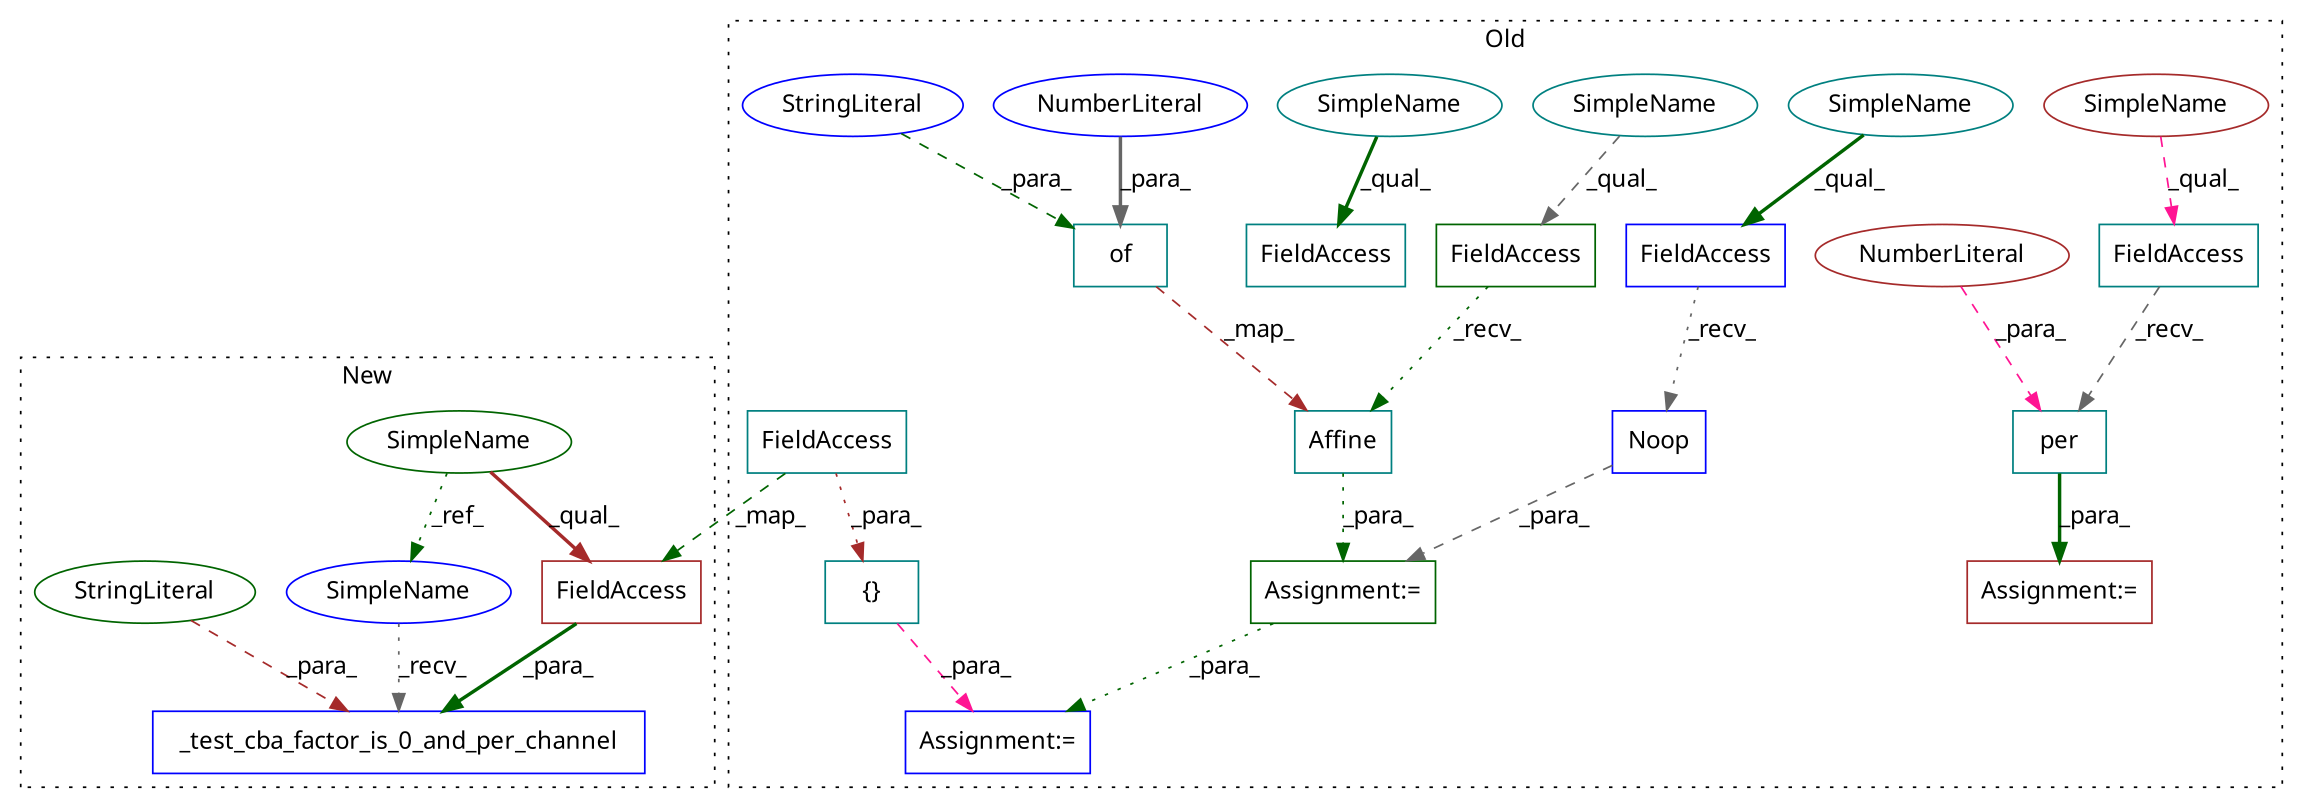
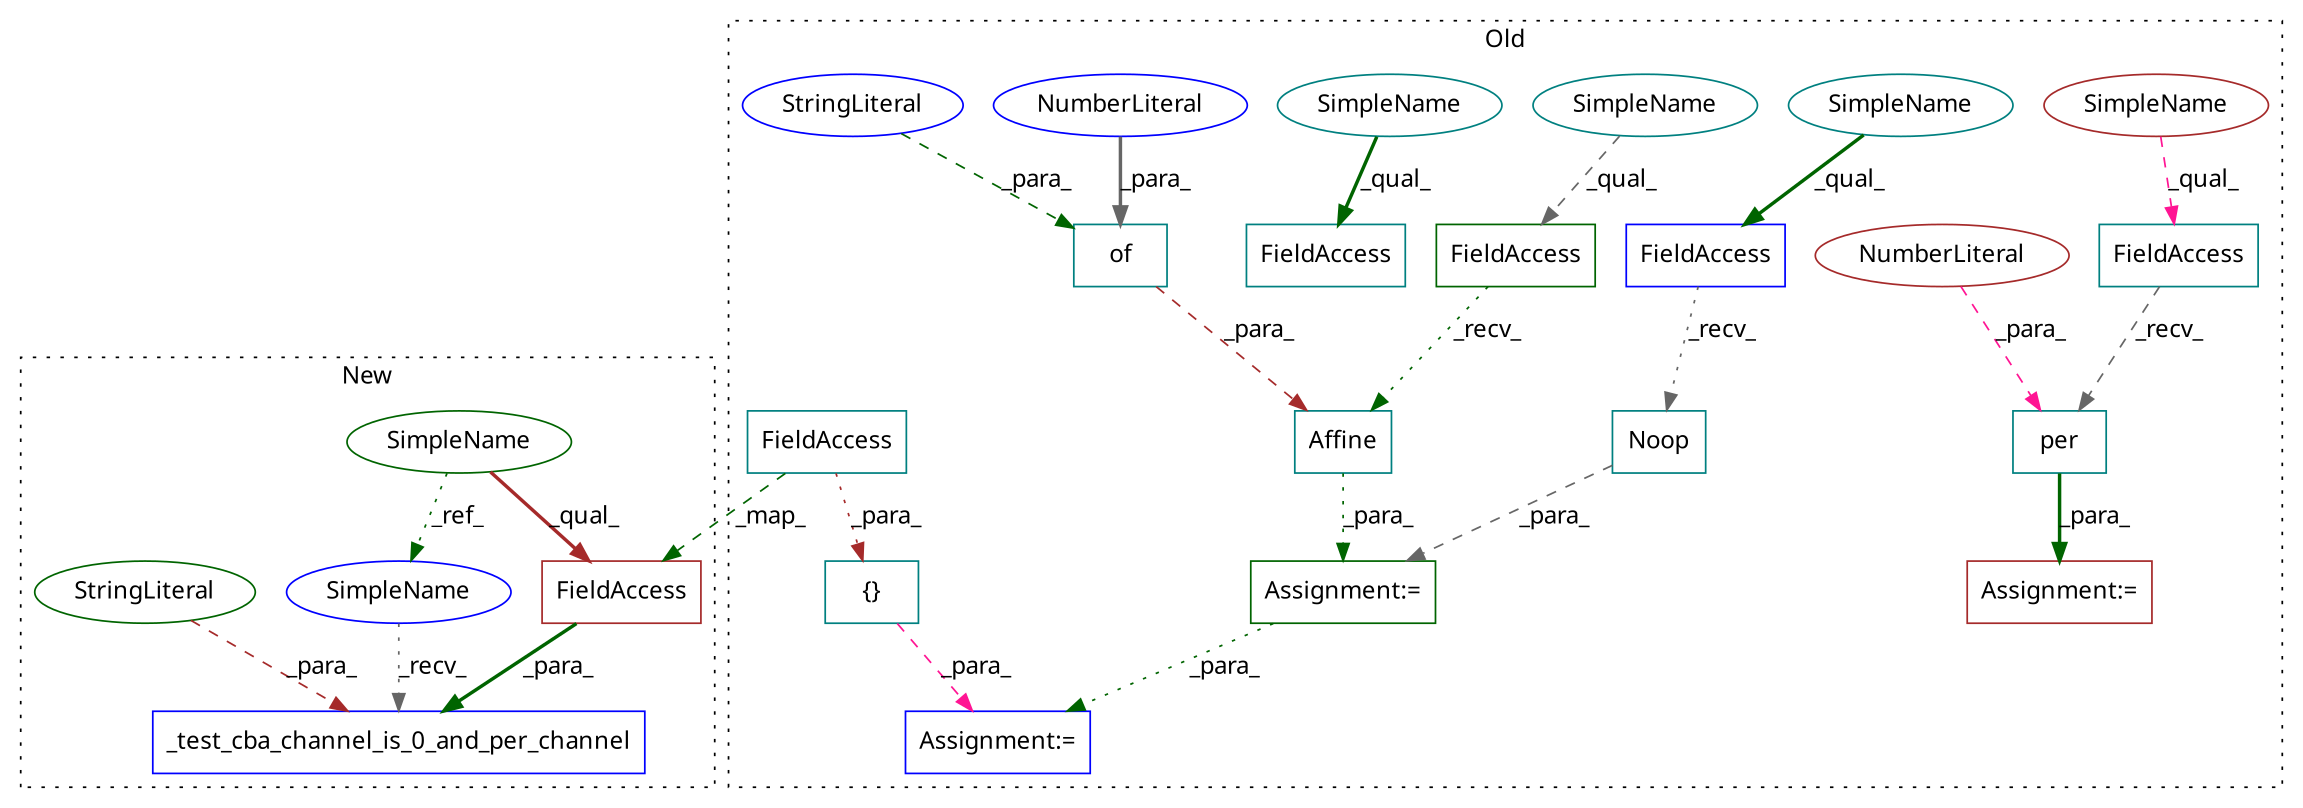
  digraph {
    fontname="Noto Sans"
    node [a=22 color=teal fontname="Noto Sans" l=1 s=60949 shape=box]
    edge [color=darkgreen fontname="Noto Sans" style=dashed]
    n1 [a=4 l="1,1" label="{}" s="60918,60929"]
    n2 [l=10 label=FieldAccess s=60919]
    n3 [l=10 label=FieldAccess]
    n4 [a=32 l="6,1" label=per s="60960,60967"]
    n5 [a=34 color=brown label=NumberLiteral s=60966 shape=ellipse]
    n6 [a=7 color=brown label="Assignment:=" s=60948]
    n7 [a=7 color=blue label="Assignment:=" s=60886]
    n8 [a=32 l="7,1" label=Affine s="60845,60865"]
    n9 [color=darkgreen l=17 label=FieldAccess s=60827]
    n10 [color=blue l=17 label=FieldAccess s=60802]
    n11 [l=17 label=FieldAccess s=60763]
-   n12 [a=32 color=blue l=6 label=Noop s=60820]
+   n12 [a=32 l=6 label=Noop s=60820]
    n13 [a=32 l="3,1" label=of s="60856,60864"]
    n14 [a=34 color=blue label=NumberLiteral s=60863 shape=ellipse]
    n15 [a=45 color=blue l=3 label=StringLiteral s=60859 shape=ellipse]
    n16 [a=7 color=darkgreen label="Assignment:=" s=60762]
    n17 [a=42 l=6 label=SimpleName s=60802 shape=ellipse]
    n18 [a=42 l=6 label=SimpleName s=60827 shape=ellipse]
    n19 [a=42 l=6 label=SimpleName s=60763 shape=ellipse]
    n20 [a=42 color=brown l=4 label=SimpleName shape=ellipse]
-   n21 [a=32 color=blue l="38,1" label=_test_cba_factor_is_0_and_per_channel s="59595,59663"]
+   n21 [a=32 color=blue l="38,1" label=_test_cba_channel_is_0_and_per_channel s="59595,59663"]
    n22 [a=42 color=darkgreen l=4 label=SimpleName s=59579 shape=ellipse]
    n23 [color=brown l=10 label=FieldAccess s=59653]
    n24 [a=45 color=darkgreen l=19 label=StringLiteral s=59633 shape=ellipse]
    n25 [a=42 color=blue l=4 label=SimpleName s=59590 shape=ellipse]
    subgraph cluster_1 {
      label=Old
      style=dotted
      n1
      n2
      n3
      n4
      n5
      n6
      n7
      n8
      n9
      n10
      n11
      n12
      n13
      n14
      n15
      n16
      n17
      n18
      n19
      n20
    }
    subgraph cluster_2 {
      label=New
      style=dotted
      n21
      n22
      n23
      n24
      n25
    }
    n1 -> n7 [color=deeppink label=_para_]
    n2 -> n1 [color=brown label=_para_ style=dotted]
    n2 -> n23 [label=_map_]
    n3 -> n4 [color=gray40 label=_recv_]
    n4 -> n6 [label=_para_ style=bold]
    n5 -> n4 [color=deeppink label=_para_]
    n8 -> n16 [label=_para_ style=dotted]
    n9 -> n8 [label=_recv_ style=dotted]
    n10 -> n12 [color=gray40 label=_recv_ style=dotted]
    n12 -> n16 [color=gray40 label=_para_]
-   n13 -> n8 [color=brown label=_map_]
+   n13 -> n8 [color=brown label=_para_]
    n14 -> n13 [color=gray40 label=_para_ style=bold]
    n15 -> n13 [label=_para_]
    n16 -> n7 [label=_para_ style=dotted]
    n17 -> n10 [label=_qual_ style=bold]
    n18 -> n9 [color=gray40 label=_qual_]
    n19 -> n11 [label=_qual_ style=bold]
    n20 -> n3 [color=deeppink label=_qual_]
    n22 -> n23 [color=brown label=_qual_ style=bold]
    n22 -> n25 [label=_ref_ style=dotted]
    n23 -> n21 [label=_para_ style=bold]
    n24 -> n21 [color=brown label=_para_]
    n25 -> n21 [color=gray40 label=_recv_ style=dotted]
  }
